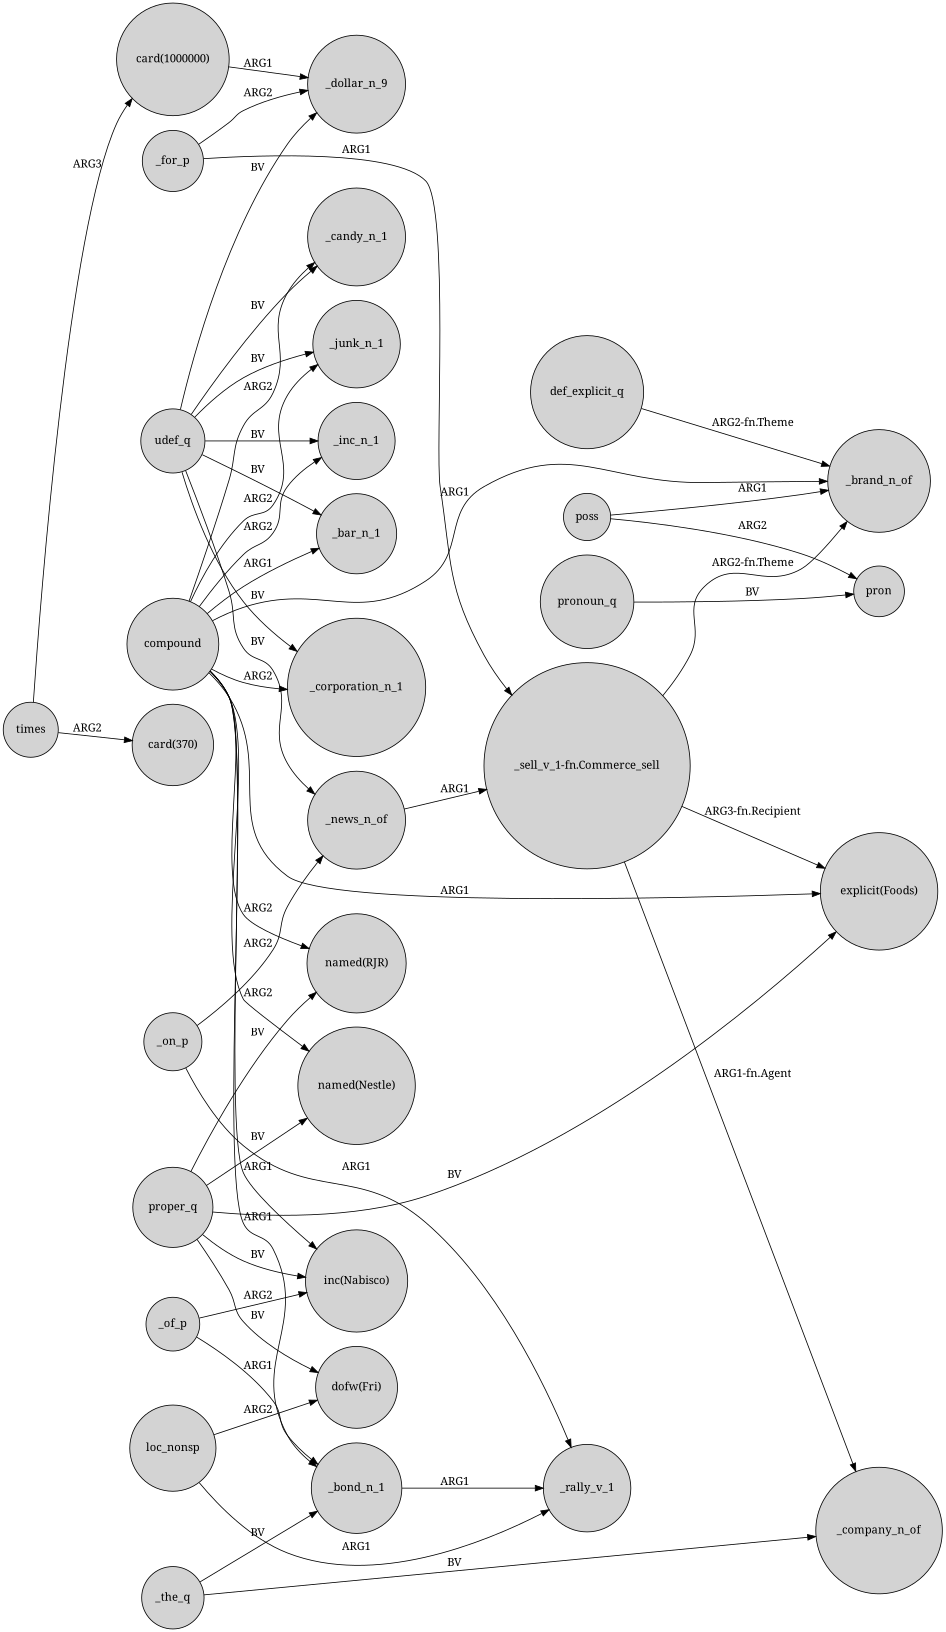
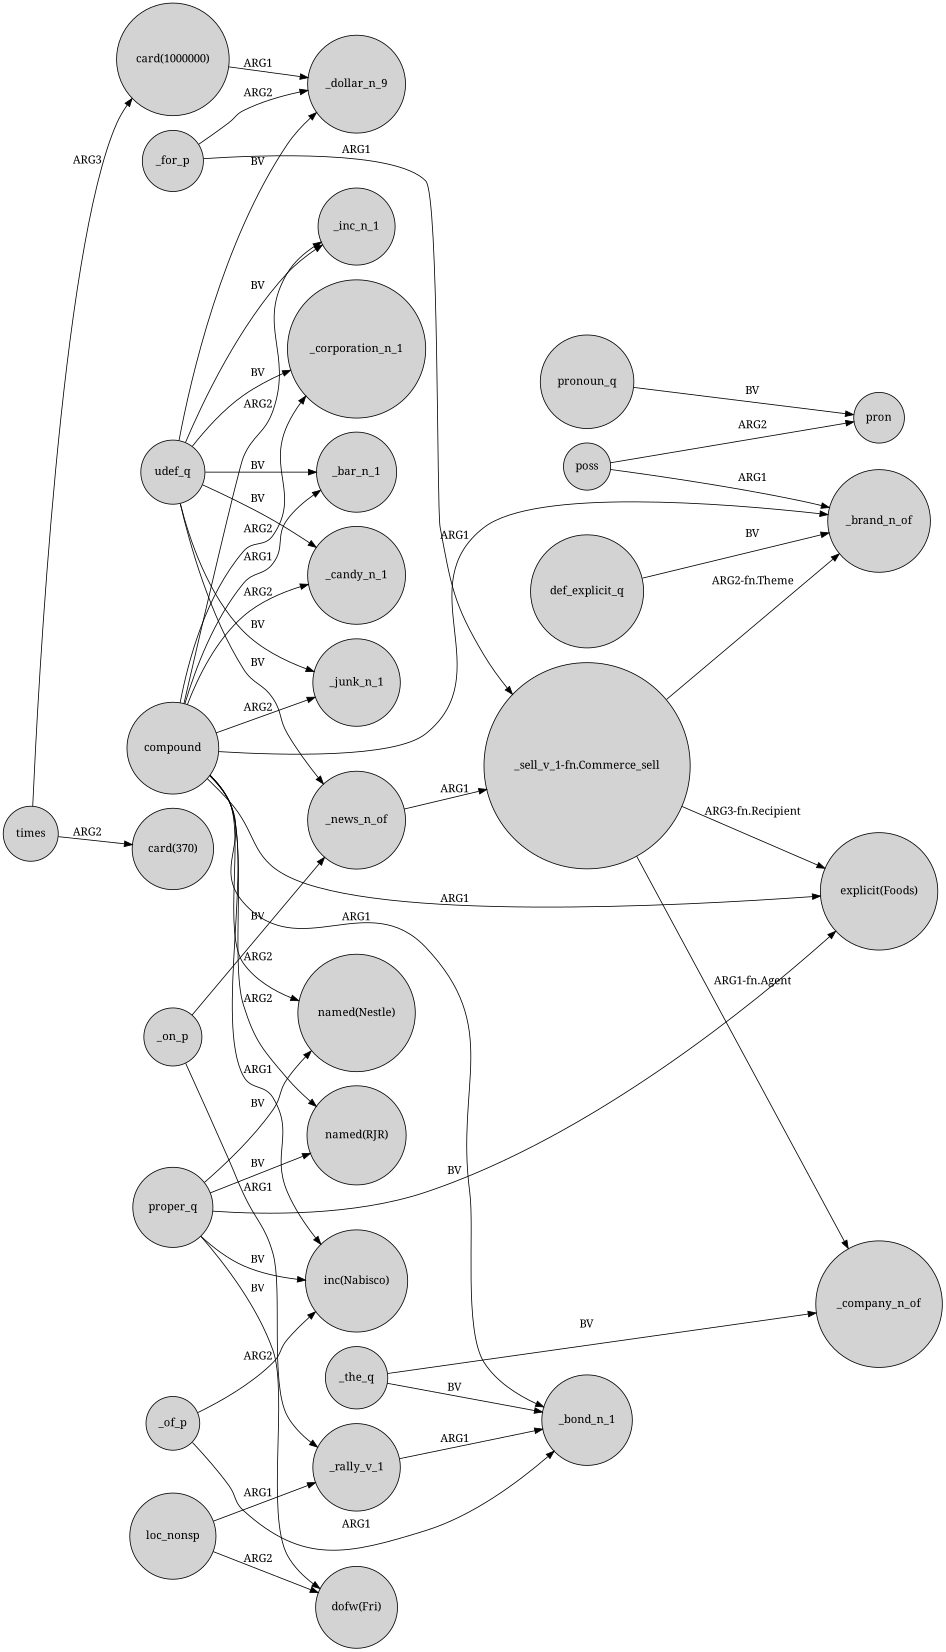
  digraph {
    fontname="Noto Serif"
    rankdir=LR
    node [fontname="Noto Serif" shape=circle style=filled]
    edge [fontname="Noto Serif"]
    compound
    _bar_n_1
    "named(Nestle)"
    _inc_n_1
    "named(RJR)"
    _brand_n_of
    _bond_n_1
    _corporation_n_1
    n9 [label="explicit(Foods)"]
    _candy_n_1
    _junk_n_1
    n12 [label="inc(Nabisco)"]
    proper_q
    "dofw(Fri)"
    n15 [label=_dollar_n_9]
    "card(1000000)"
    _on_p
    _rally_v_1
    _news_n_of
    "_sell_v_1-fn.Commerce_sell"
    udef_q
    poss
    pron
    _for_p
    _company_n_of
    loc_nonsp
    _the_q
    _of_p
    pronoun_q
    times
    "card(370)"
    def_explicit_q
    compound -> _bar_n_1 [label=ARG1]
    compound -> "named(Nestle)" [label=ARG2]
    compound -> _inc_n_1 [label=ARG2]
    compound -> "named(RJR)" [label=ARG2]
    compound -> _brand_n_of [label=ARG1]
    compound -> _bond_n_1 [label=ARG1]
    compound -> _corporation_n_1 [label=ARG2]
    compound -> n9 [label=ARG1]
    compound -> _candy_n_1 [label=ARG2]
    compound -> _junk_n_1 [label=ARG2]
    compound -> n12 [label=ARG1]
    proper_q -> "named(Nestle)" [label=BV]
    proper_q -> "named(RJR)" [label=BV]
    proper_q -> n9 [label=BV]
    proper_q -> n12 [label=BV]
    proper_q -> "dofw(Fri)" [label=BV]
    "card(1000000)" -> n15 [label=ARG1]
    _on_p -> _rally_v_1 [label=ARG1]
-   _on_p -> _news_n_of [label=ARG2]
-   _bond_n_1 -> _rally_v_1 [label=ARG1]
+   _on_p -> _news_n_of [label=BV]
+   _rally_v_1 -> _bond_n_1 [label=ARG1]
    _news_n_of -> "_sell_v_1-fn.Commerce_sell" [label=ARG1]
    "_sell_v_1-fn.Commerce_sell" -> _brand_n_of [label="ARG2-fn.Theme"]
    "_sell_v_1-fn.Commerce_sell" -> n9 [label="ARG3-fn.Recipient"]
    "_sell_v_1-fn.Commerce_sell" -> _company_n_of [label="ARG1-fn.Agent"]
    udef_q -> _bar_n_1 [label=BV]
    udef_q -> _inc_n_1 [label=BV]
    udef_q -> _corporation_n_1 [label=BV]
    udef_q -> _candy_n_1 [label=BV]
    udef_q -> _junk_n_1 [label=BV]
    udef_q -> n15 [label=BV]
    udef_q -> _news_n_of [label=BV]
    poss -> _brand_n_of [label=ARG1]
    poss -> pron [label=ARG2]
    _for_p -> n15 [label=ARG2]
    _for_p -> "_sell_v_1-fn.Commerce_sell" [label=ARG1]
    loc_nonsp -> "dofw(Fri)" [label=ARG2]
    loc_nonsp -> _rally_v_1 [label=ARG1]
    _the_q -> _bond_n_1 [label=BV]
    _the_q -> _company_n_of [label=BV]
    _of_p -> _bond_n_1 [label=ARG1]
    _of_p -> n12 [label=ARG2]
    pronoun_q -> pron [label=BV]
    times -> "card(1000000)" [label=ARG3]
    times -> "card(370)" [label=ARG2]
-   def_explicit_q -> _brand_n_of [label="ARG2-fn.Theme"]
+   def_explicit_q -> _brand_n_of [label=BV]
  }
